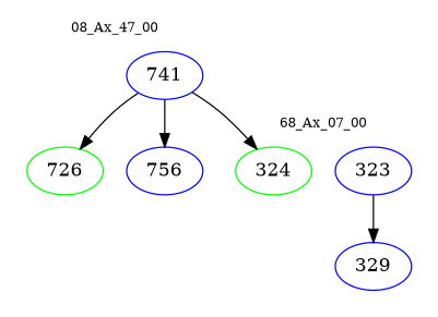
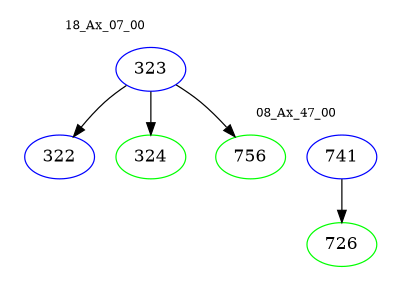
  digraph {
    node [color=blue]
    edge [color=black]
    n1 [label=323]
-   n2 [label=329]
+   n2 [label=322]
    n3 [color=green label=324]
    n4 [label=741]
    n5 [color=green label=726]
-   n6 [label=756]
+   n6 [color=green label=756]
    subgraph cluster_1 {
      color=white
      fontsize=10
-     label="68_Ax_07_00"
+     label="18_Ax_07_00"
      n1
      n2
      n3
    }
    subgraph cluster_2 {
      color=white
      fontsize=10
      label="08_Ax_47_00"
      n4
      n5
      n6
    }
    n1 -> n2
-   n4 -> n3
+   n1 -> n3
    n4 -> n5
-   n4 -> n6
+   n1 -> n6
  }
